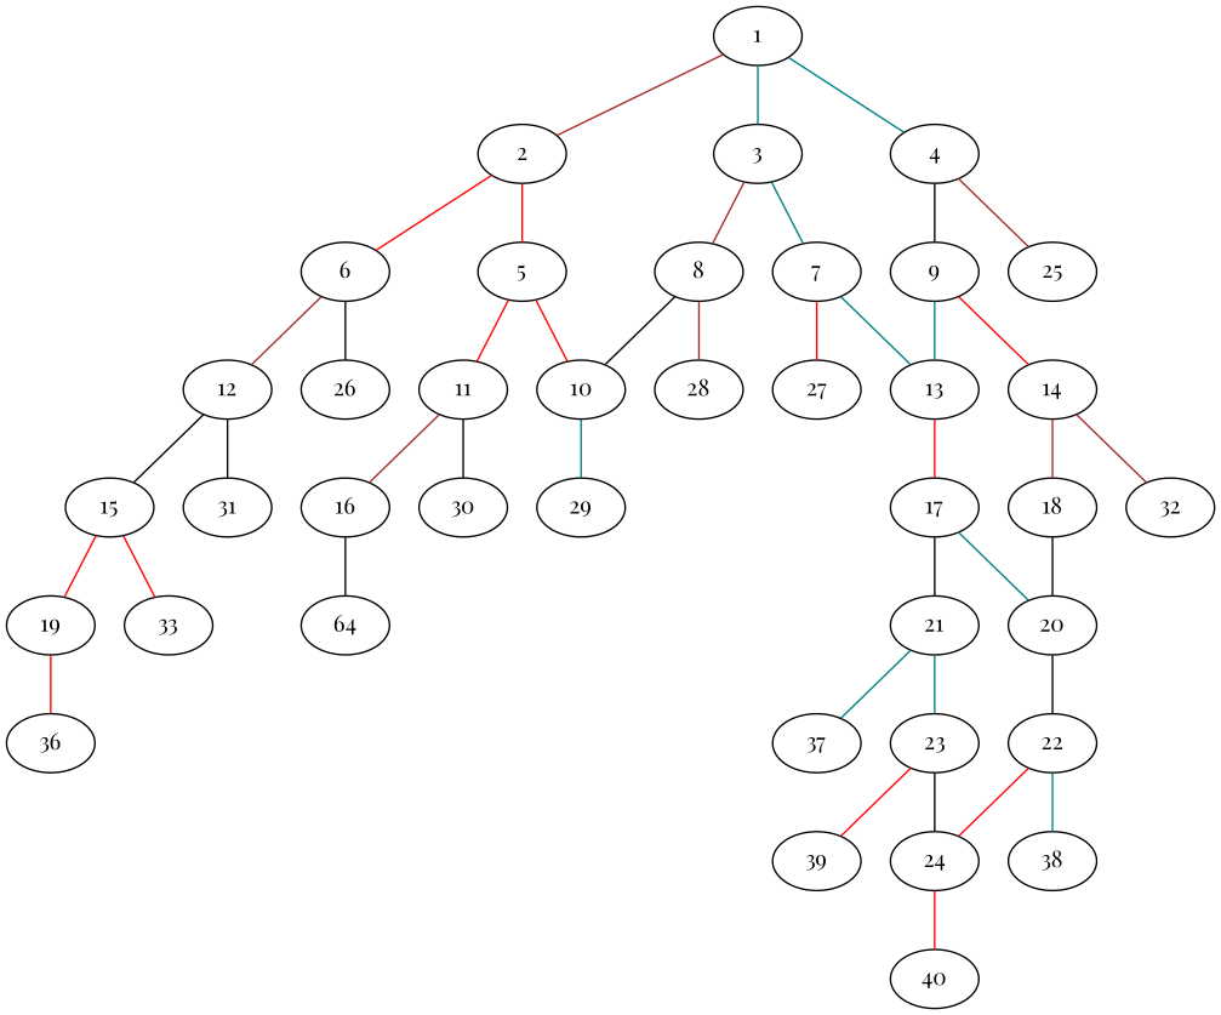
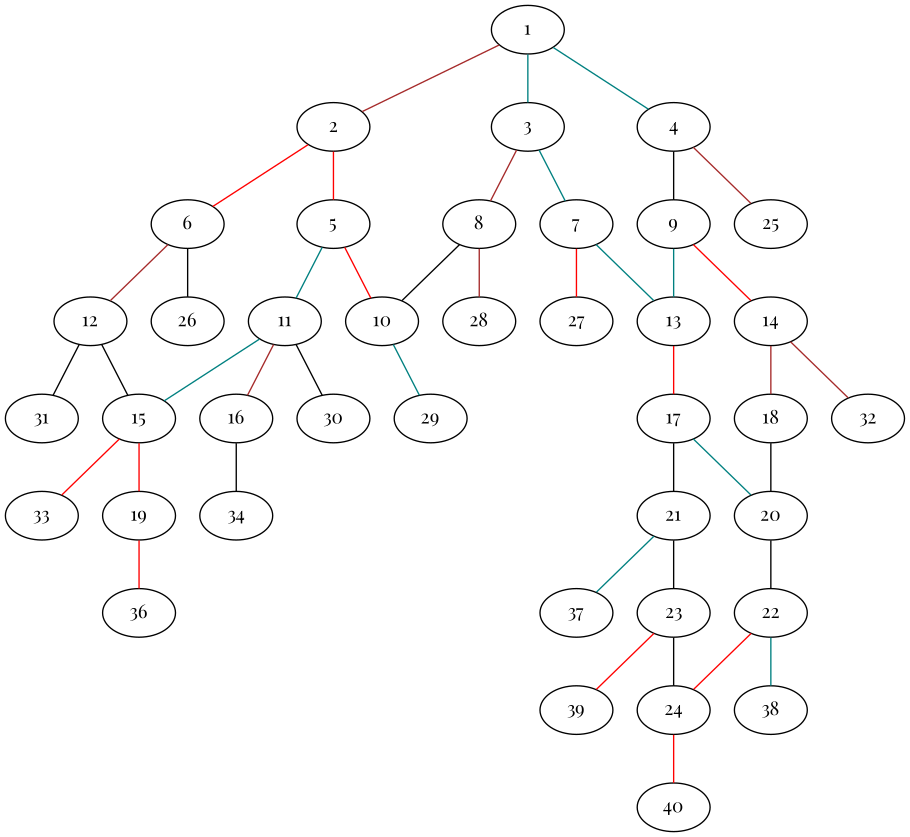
  graph {
    fontname="Playfair Display"
    node [chem=C fontname="Playfair Display"]
    edge [color=red fontname="Playfair Display" valence=1]
    1
    2
    3
    4
    5
    6
    7
    8
    9
    25 [chem=H]
    10
    11
    12
    26 [chem=H]
    13
    27 [chem=H]
    28 [chem=H]
    14
    29 [chem=H]
    15
    16 [chem=O]
    30 [chem=H]
    31 [chem=H]
    17
    18
    32 [chem=H]
    19 [chem=O]
    33 [chem=H]
-   34 [chem=H label=64]
+   34 [chem=H]
    20
    21
    36 [chem=H]
    22
    23
    37 [chem=H]
    24
    38 [chem=H]
    39 [chem=H]
    40 [chem=H]
    1 -- 2 [color=brown]
    1 -- 3 [color=teal valence=2]
    1 -- 4 [color=teal]
    2 -- 5 [valence=2]
    2 -- 6
    3 -- 7 [color=teal]
    3 -- 8 [color=brown]
    4 -- 9 [color=black valence=2]
    4 -- 25 [color=brown]
    5 -- 10
-   5 -- 11
+   5 -- 11 [color=teal]
    6 -- 12 [color=brown valence=2]
    6 -- 26 [color=black]
    7 -- 13 [color=teal valence=2]
    7 -- 27
    8 -- 10 [color=black valence=2]
    8 -- 28 [color=brown]
    9 -- 13 [color=teal]
    9 -- 14
    10 -- 29 [color=teal]
+   11 -- 15 [color=teal]
    11 -- 16 [color=brown]
    11 -- 30 [color=black]
    12 -- 15 [color=black]
    12 -- 31 [color=black]
    13 -- 17
    14 -- 18 [color=brown valence=2]
    14 -- 32 [color=brown]
    15 -- 19
    15 -- 33
    16 -- 34 [color=black]
    17 -- 20 [color=teal valence=2]
    17 -- 21 [color=black]
    18 -- 20 [color=black]
    19 -- 36
    20 -- 22 [color=black]
-   21 -- 23 [color=teal valence=2]
+   21 -- 23 [color=black valence=2]
    21 -- 37 [color=teal]
    22 -- 24 [valence=2]
    22 -- 38 [color=teal]
    23 -- 24 [color=black]
    23 -- 39
    24 -- 40
  }
